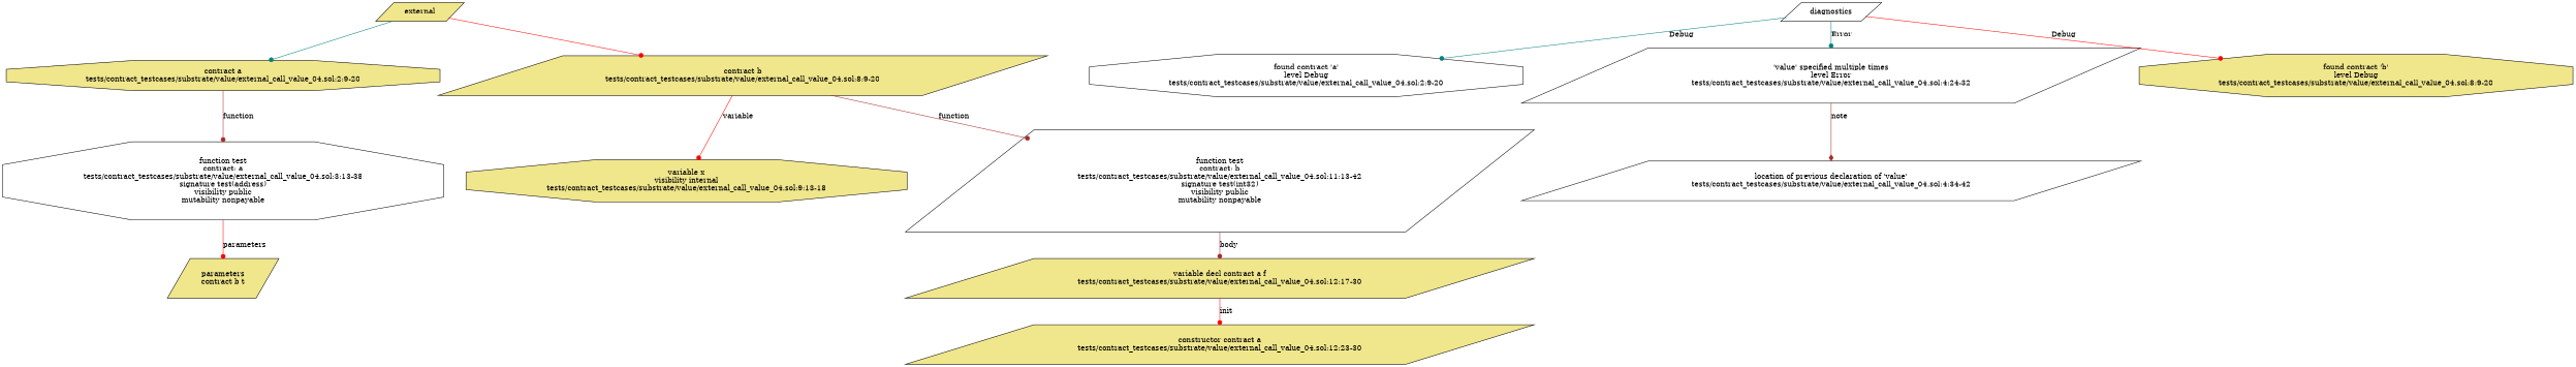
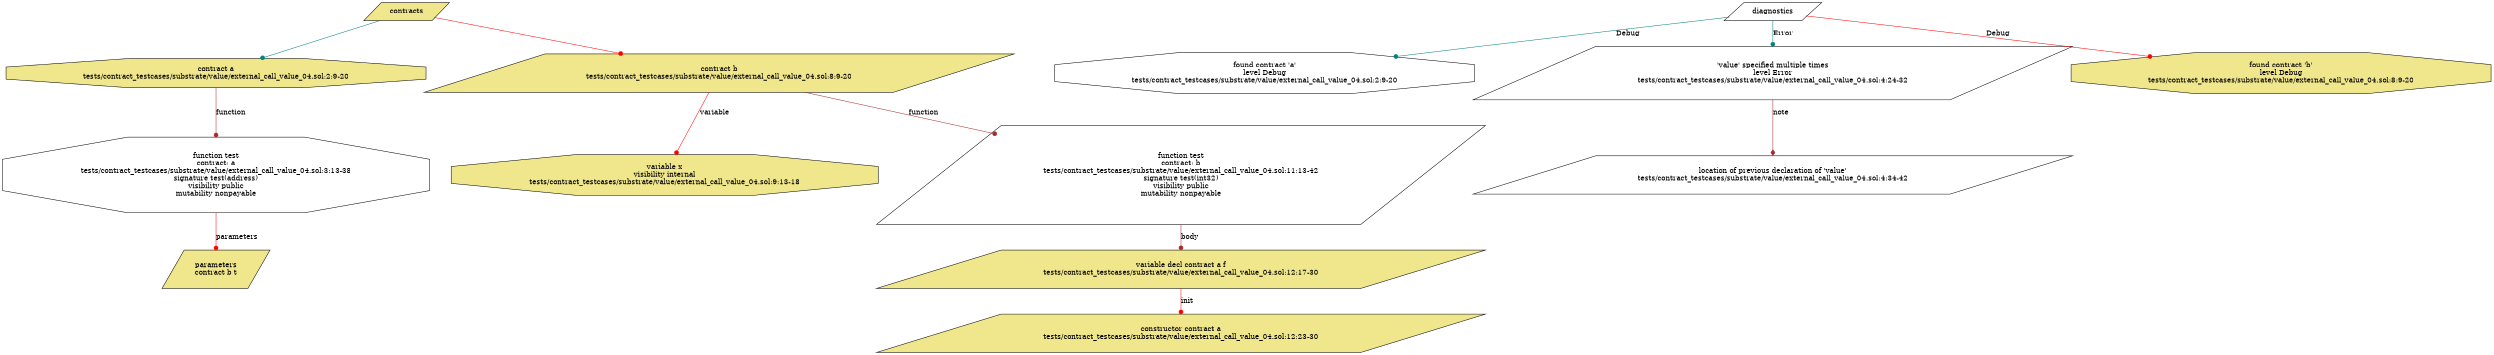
  strict digraph {
    node [fillcolor=khaki shape=parallelogram style=filled]
    edge [arrowhead=dot color=red]
    n1 [label="contract a\ntests/contract_testcases/substrate/value/external_call_value_04.sol:2:9-20" shape=octagon]
    n2 [fillcolor=white label="function test\ncontract: a\ntests/contract_testcases/substrate/value/external_call_value_04.sol:3:13-38\nsignature test(address)\nvisibility public\nmutability nonpayable" shape=octagon]
    n3 [label="parameters\ncontract b t"]
    n4 [label="contract b\ntests/contract_testcases/substrate/value/external_call_value_04.sol:8:9-20"]
    n5 [label="variable x\nvisibility internal\ntests/contract_testcases/substrate/value/external_call_value_04.sol:9:13-18" shape=octagon]
    n6 [fillcolor=white label="function test\ncontract: b\ntests/contract_testcases/substrate/value/external_call_value_04.sol:11:13-42\nsignature test(int32)\nvisibility public\nmutability nonpayable"]
    n7 [label="variable decl contract a f\ntests/contract_testcases/substrate/value/external_call_value_04.sol:12:17-30"]
    n8 [label="constructor contract a\ntests/contract_testcases/substrate/value/external_call_value_04.sol:12:23-30"]
    n9 [fillcolor=white label="found contract 'a'\nlevel Debug\ntests/contract_testcases/substrate/value/external_call_value_04.sol:2:9-20" shape=octagon]
    n10 [fillcolor=white label="'value' specified multiple times\nlevel Error\ntests/contract_testcases/substrate/value/external_call_value_04.sol:4:24-32"]
    n11 [fillcolor=white label="location of previous declaration of 'value'\ntests/contract_testcases/substrate/value/external_call_value_04.sol:4:34-42"]
    n12 [label="found contract 'b'\nlevel Debug\ntests/contract_testcases/substrate/value/external_call_value_04.sol:8:9-20" shape=octagon]
-   contracts [label=external]
+   contracts
    diagnostics [fillcolor=white]
    n1 -> n2 [color=brown label=function]
    n2 -> n3 [label=parameters]
    n4 -> n5 [label=variable]
    n4 -> n6 [color=brown label=function]
    n6 -> n7 [color=brown label=body]
    n7 -> n8 [label=init]
    n10 -> n11 [arrowhead=diamond color=brown label=note]
    contracts -> n1 [color=teal]
    contracts -> n4
    diagnostics -> n9 [color=teal label=Debug]
    diagnostics -> n10 [color=teal label=Error]
    diagnostics -> n12 [label=Debug]
  }
